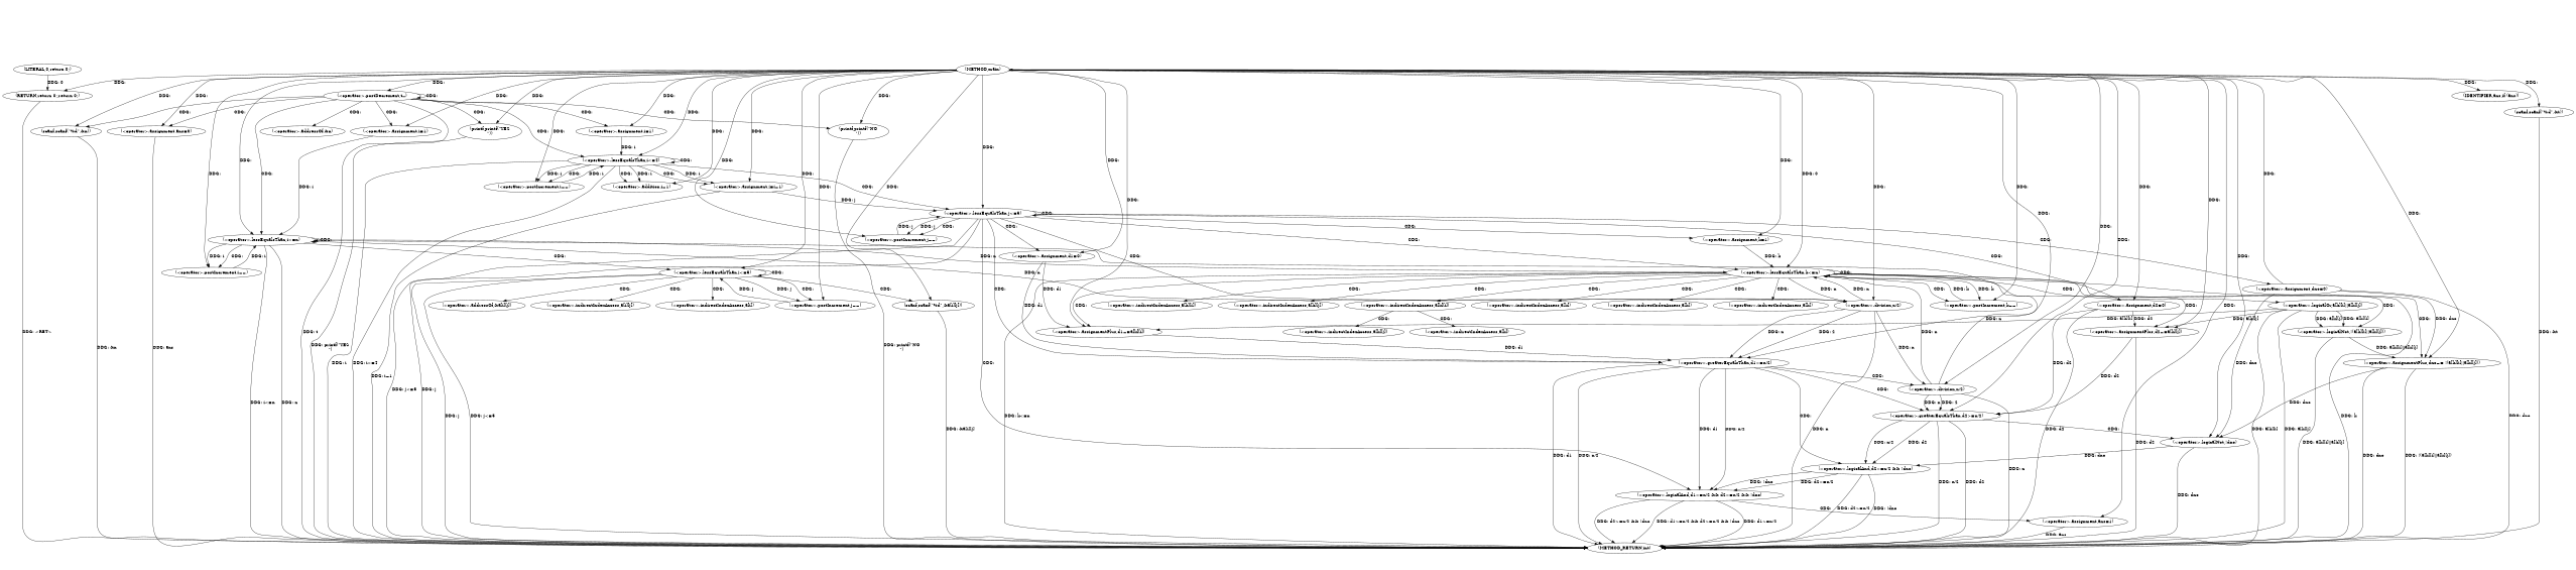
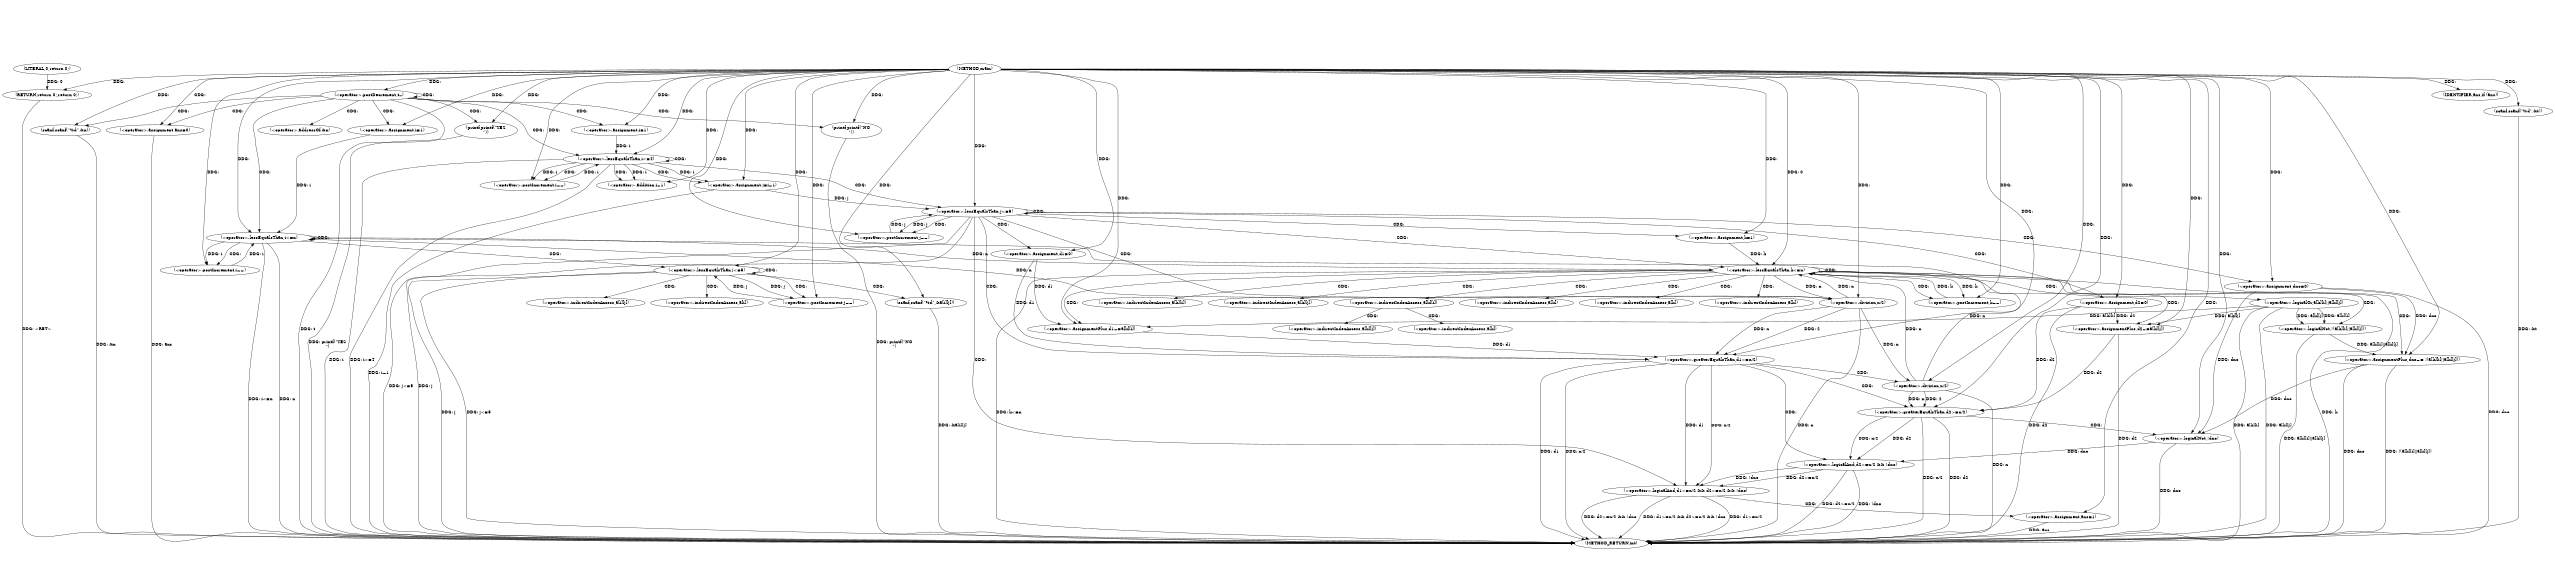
  digraph {
    n1 [label="(METHOD,main)"]
    n2 [label="(scanf,scanf(\"%d\",&t))"]
    n3 [label="(RETURN,return 0;,return 0;)"]
    n4 [label="(<operator>.postDecrement,t--)"]
    n5 [label="(scanf,scanf(\"%d\",&n))"]
    n6 [label="(<operator>.assignment,ans=0)"]
    n7 [label="(<operator>.assignment,i=1)"]
    n8 [label="(<operator>.lessEqualsThan,i<=n)"]
    n9 [label="(<operator>.postIncrement,i++)"]
    n10 [label="(<operator>.assignment,i=1)"]
    n11 [label="(<operator>.lessEqualsThan,i<=4)"]
    n12 [label="(<operator>.postIncrement,i++)"]
    n13 [label="(IDENTIFIER,ans,if (ans))"]
    n14 [label="(printf,printf(\"YES\n\"))"]
    n15 [label="(<operator>.lessEqualsThan,j<=5)"]
    n16 [label="(<operator>.postIncrement,j++)"]
    n17 [label="(<operator>.assignment,j=i+1)"]
    n18 [label="(<operator>.lessEqualsThan,j<=5)"]
    n19 [label="(<operator>.postIncrement,j++)"]
    n20 [label="(printf,printf(\"NO\n\"))"]
    n21 [label="(scanf,scanf(\"%d\",&a[i][j]))"]
    n22 [label="(<operator>.assignment,d1=0)"]
    n23 [label="(<operator>.assignment,d2=0)"]
    n24 [label="(<operator>.assignment,dno=0)"]
    n25 [label="(<operator>.addition,i+1)"]
    n26 [label="(<operator>.assignment,k=1)"]
    n27 [label="(<operator>.lessEqualsThan,k<=n)"]
    n28 [label="(<operator>.postIncrement,k++)"]
    n29 [label="(<operator>.assignmentPlus,d1+=a[k][i])"]
    n30 [label="(<operator>.assignmentPlus,d2+=a[k][j])"]
    n31 [label="(<operator>.assignmentPlus,dno+= !(a[k][i]||a[k][j]))"]
    n32 [label="(<operator>.assignment,ans=1)"]
    n33 [label="(<operator>.greaterEqualsThan,d1>=n/2)"]
    n34 [label="(<operator>.division,n/2)"]
    n35 [label="(<operator>.greaterEqualsThan,d2>=n/2)"]
    n36 [label="(<operator>.logicalNot,!dno)"]
    n37 [label="(<operator>.division,n/2)"]
    n38 [label="(METHOD_RETURN,int)"]
    n39 [label="(<operator>.addressOf,&n)"]
    n40 [label="(LITERAL,0,return 0;)"]
-   n41 [label="(<operator>.addressOf,&a[i][j])"]
    n42 [label="(<operator>.indirectIndexAccess,a[i][j])"]
    n43 [label="(<operator>.indirectIndexAccess,a[i])"]
    n44 [label="(<operator>.logicalAnd,d1>=n/2 && d2>=n/2 && !dno)"]
    n45 [label="(<operator>.logicalNot,!(a[k][i]||a[k][j]))"]
    n46 [label="(<operator>.logicalOr,a[k][i]||a[k][j])"]
    n47 [label="(<operator>.indirectIndexAccess,a[k][i])"]
    n48 [label="(<operator>.indirectIndexAccess,a[k][j])"]
    n49 [label="(<operator>.indirectIndexAccess,a[k])"]
    n50 [label="(<operator>.indirectIndexAccess,a[k])"]
    n51 [label="(<operator>.indirectIndexAccess,a[k][i])"]
    n52 [label="(<operator>.indirectIndexAccess,a[k])"]
    n53 [label="(<operator>.logicalAnd,d2>=n/2 && !dno)"]
    n54 [label="(<operator>.indirectIndexAccess,a[k][j])"]
    n55 [label="(<operator>.indirectIndexAccess,a[k])"]
    n1 -> n2 [label="DDG: "]
    n1 -> n3 [label="DDG: "]
    n1 -> n4 [label="DDG: "]
    n1 -> n5 [label="DDG: "]
-   n1 -> n6 [label="DDG: "]
+   n1 -> n6 [label="CDG: "]
    n1 -> n7 [label="DDG: "]
    n1 -> n8 [label="DDG: "]
    n1 -> n9 [label="DDG: "]
    n1 -> n10 [label="DDG: "]
    n1 -> n11 [label="DDG: "]
    n1 -> n12 [label="DDG: "]
    n1 -> n13 [label="DDG: "]
    n1 -> n14 [label="DDG: "]
    n1 -> n15 [label="DDG: "]
    n1 -> n16 [label="DDG: "]
    n1 -> n17 [label="DDG: "]
    n1 -> n18 [label="DDG: "]
    n1 -> n19 [label="DDG: "]
    n1 -> n20 [label="DDG: "]
    n1 -> n21 [label="DDG: "]
    n1 -> n22 [label="DDG: "]
    n1 -> n23 [label="DDG: "]
-   n24 -> n1 [label="DDG: "]
+   n1 -> n24 [label="DDG: "]
    n1 -> n25 [label="DDG: "]
    n1 -> n26 [label="DDG: "]
    n1 -> n27 [label="DDG: 0"]
    n1 -> n28 [label="DDG: "]
    n1 -> n29 [label="DDG: "]
    n1 -> n30 [label="DDG: "]
    n1 -> n31 [label="DDG: "]
    n1 -> n32 [label="DDG: "]
    n1 -> n33 [label="DDG: "]
    n1 -> n34 [label="DDG: "]
    n1 -> n35 [label="DDG: "]
    n1 -> n36 [label="DDG: "]
    n1 -> n37 [label="DDG: "]
    n2 -> n38 [label="DDG: &t"]
    n3 -> n38 [label="DDG: <RET>"]
    n4 -> n4 [label="CDG: "]
    n4 -> n5 [label="CDG: "]
    n4 -> n6 [label="CDG: "]
    n4 -> n7 [label="CDG: "]
    n4 -> n8 [label="CDG: "]
    n4 -> n10 [label="CDG: "]
    n4 -> n11 [label="CDG: "]
    n4 -> n14 [label="CDG: "]
    n4 -> n20 [label="CDG: "]
    n4 -> n38 [label="DDG: t"]
    n4 -> n39 [label="CDG: "]
    n5 -> n38 [label="DDG: &n"]
    n6 -> n38 [label="DDG: ans"]
    n7 -> n8 [label="DDG: i"]
    n8 -> n8 [label="CDG: "]
    n8 -> n9 [label="DDG: i"]
    n8 -> n9 [label="CDG: "]
    n8 -> n15 [label="CDG: "]
    n8 -> n27 [label="DDG: n"]
    n8 -> n38 [label="DDG: n"]
    n8 -> n38 [label="DDG: i<=n"]
    n9 -> n8 [label="DDG: i"]
    n10 -> n11 [label="DDG: i"]
    n11 -> n11 [label="CDG: "]
    n11 -> n12 [label="DDG: i"]
    n11 -> n12 [label="CDG: "]
    n11 -> n17 [label="DDG: i"]
    n11 -> n17 [label="CDG: "]
    n11 -> n18 [label="CDG: "]
    n11 -> n25 [label="DDG: i"]
    n11 -> n25 [label="CDG: "]
    n11 -> n38 [label="DDG: i"]
    n11 -> n38 [label="DDG: i<=4"]
    n12 -> n11 [label="DDG: i"]
    n14 -> n38 [label="DDG: printf(\"YES\n\")"]
    n15 -> n15 [label="CDG: "]
    n15 -> n16 [label="DDG: j"]
    n15 -> n16 [label="CDG: "]
    n15 -> n21 [label="CDG: "]
    n15 -> n38 [label="DDG: j"]
    n15 -> n38 [label="DDG: j<=5"]
-   n15 -> n41 [label="CDG: "]
    n15 -> n42 [label="CDG: "]
    n15 -> n43 [label="CDG: "]
    n16 -> n15 [label="DDG: j"]
    n17 -> n18 [label="DDG: j"]
    n17 -> n38 [label="DDG: i+1"]
    n18 -> n18 [label="CDG: "]
    n18 -> n19 [label="DDG: j"]
    n18 -> n19 [label="CDG: "]
    n18 -> n22 [label="CDG: "]
    n18 -> n23 [label="CDG: "]
    n18 -> n24 [label="CDG: "]
    n18 -> n26 [label="CDG: "]
    n18 -> n27 [label="CDG: "]
    n18 -> n33 [label="CDG: "]
    n18 -> n34 [label="CDG: "]
    n18 -> n38 [label="DDG: j"]
    n18 -> n38 [label="DDG: j<=5"]
    n18 -> n44 [label="CDG: "]
    n19 -> n18 [label="DDG: j"]
    n20 -> n38 [label="DDG: printf(\"NO\n\")"]
    n21 -> n38 [label="DDG: &a[i][j]"]
    n22 -> n29 [label="DDG: d1"]
    n22 -> n33 [label="DDG: d1"]
    n23 -> n30 [label="DDG: d2"]
    n23 -> n35 [label="DDG: d2"]
    n23 -> n38 [label="DDG: d2"]
    n24 -> n31 [label="DDG: dno"]
    n24 -> n36 [label="DDG: dno"]
    n24 -> n38 [label="DDG: dno"]
    n26 -> n27 [label="DDG: k"]
    n27 -> n27 [label="CDG: "]
    n27 -> n28 [label="DDG: k"]
    n27 -> n28 [label="CDG: "]
    n27 -> n29 [label="CDG: "]
    n27 -> n30 [label="CDG: "]
    n27 -> n31 [label="CDG: "]
    n27 -> n34 [label="DDG: n"]
    n27 -> n38 [label="DDG: k"]
    n27 -> n38 [label="DDG: k<=n"]
    n27 -> n45 [label="CDG: "]
    n27 -> n46 [label="CDG: "]
    n27 -> n47 [label="CDG: "]
    n27 -> n48 [label="CDG: "]
    n27 -> n49 [label="CDG: "]
    n27 -> n50 [label="CDG: "]
    n27 -> n51 [label="CDG: "]
    n27 -> n52 [label="CDG: "]
    n28 -> n27 [label="DDG: k"]
    n29 -> n33 [label="DDG: d1"]
    n30 -> n35 [label="DDG: d2"]
    n30 -> n38 [label="DDG: d2"]
    n31 -> n36 [label="DDG: dno"]
    n31 -> n38 [label="DDG: dno"]
    n31 -> n38 [label="DDG: !(a[k][i]||a[k][j])"]
    n32 -> n38 [label="DDG: ans"]
    n33 -> n35 [label="CDG: "]
    n33 -> n37 [label="CDG: "]
    n33 -> n38 [label="DDG: d1"]
    n33 -> n38 [label="DDG: n/2"]
    n33 -> n44 [label="DDG: n/2"]
    n33 -> n44 [label="DDG: d1"]
    n33 -> n53 [label="CDG: "]
    n34 -> n8 [label="DDG: n"]
    n34 -> n27 [label="DDG: n"]
    n34 -> n33 [label="DDG: n"]
    n34 -> n33 [label="DDG: 2"]
    n34 -> n37 [label="DDG: n"]
    n34 -> n38 [label="DDG: n"]
    n35 -> n36 [label="CDG: "]
    n35 -> n38 [label="DDG: d2"]
    n35 -> n38 [label="DDG: n/2"]
    n35 -> n53 [label="DDG: n/2"]
    n35 -> n53 [label="DDG: d2"]
    n36 -> n38 [label="DDG: dno"]
    n36 -> n53 [label="DDG: dno"]
    n37 -> n8 [label="DDG: n"]
    n37 -> n27 [label="DDG: n"]
    n37 -> n35 [label="DDG: 2"]
    n37 -> n35 [label="DDG: n"]
    n37 -> n38 [label="DDG: n"]
    n40 -> n3 [label="DDG: 0"]
    n44 -> n32 [label="CDG: "]
    n44 -> n38 [label="DDG: d1>=n/2"]
    n44 -> n38 [label="DDG: d2>=n/2 && !dno"]
    n44 -> n38 [label="DDG: d1>=n/2 && d2>=n/2 && !dno"]
    n45 -> n31 [label="DDG: a[k][i]||a[k][j]"]
    n45 -> n38 [label="DDG: a[k][i]||a[k][j]"]
    n46 -> n29 [label="DDG: a[k][i]"]
    n46 -> n30 [label="DDG: a[k][j]"]
    n46 -> n38 [label="DDG: a[k][i]"]
    n46 -> n38 [label="DDG: a[k][j]"]
    n46 -> n45 [label="DDG: a[k][j]"]
    n46 -> n45 [label="DDG: a[k][i]"]
    n51 -> n54 [label="CDG: "]
    n51 -> n55 [label="CDG: "]
    n53 -> n38 [label="DDG: d2>=n/2"]
    n53 -> n38 [label="DDG: !dno"]
    n53 -> n44 [label="DDG: d2>=n/2"]
    n53 -> n44 [label="DDG: !dno"]
  }
